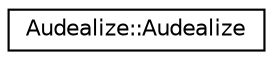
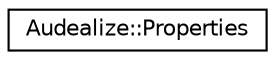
  digraph {
    rankdir=LR
-   n1 [color=black fillcolor=white fontname=Helvetica fontsize=10 height=0.2 label="Audealize::Audealize" shape=record style=filled width=0.4]
+   n1 [color=black fillcolor=white fontname=Helvetica fontsize=10 height=0.2 label="Audealize::Properties" shape=record style=filled width=0.4]
  }
